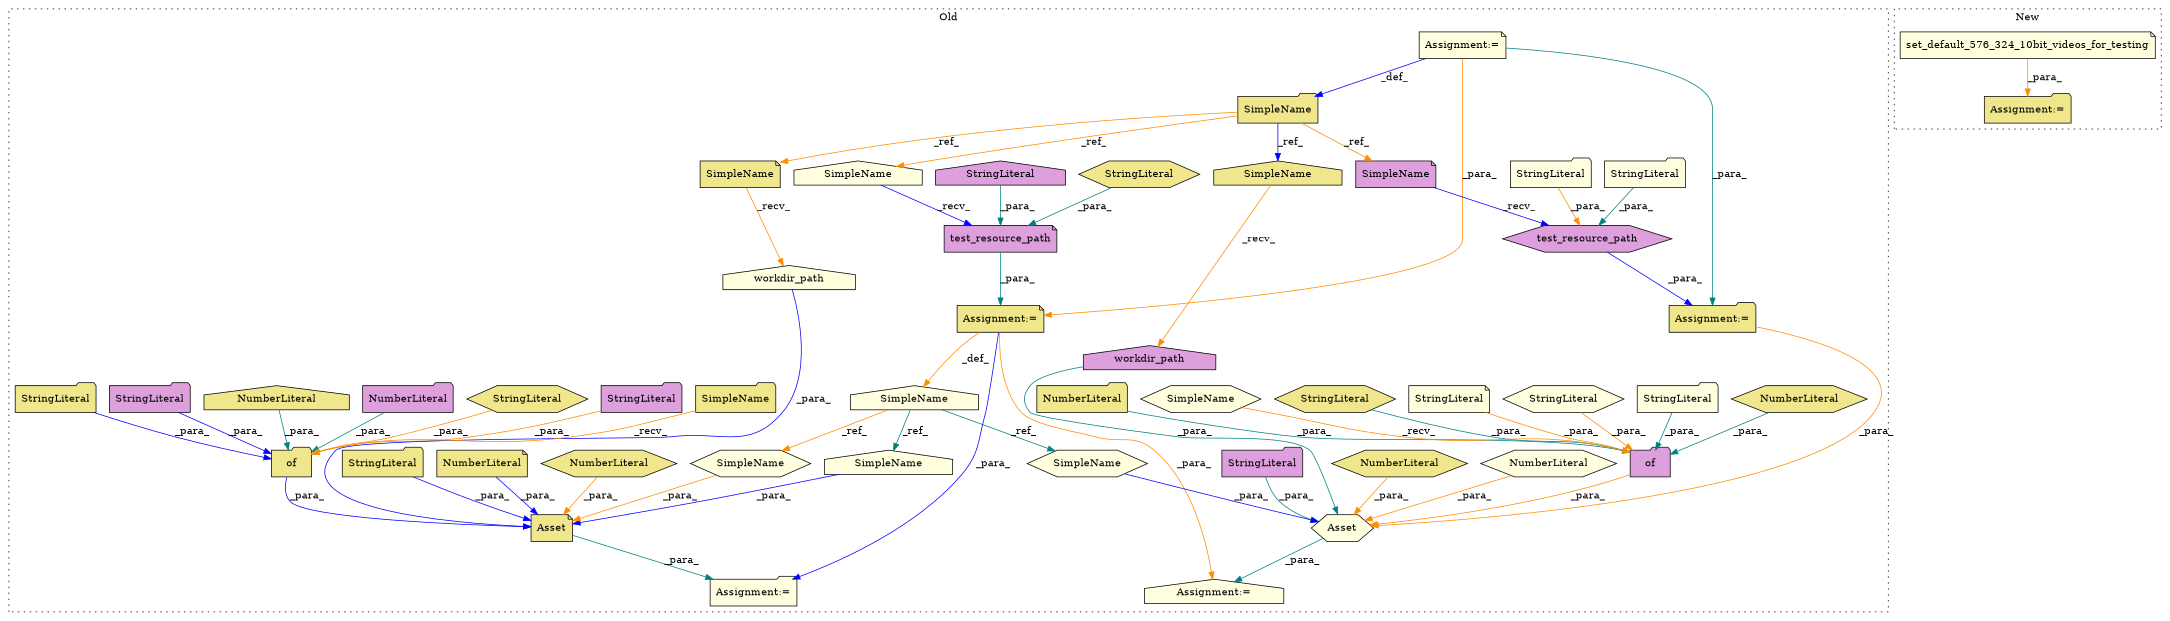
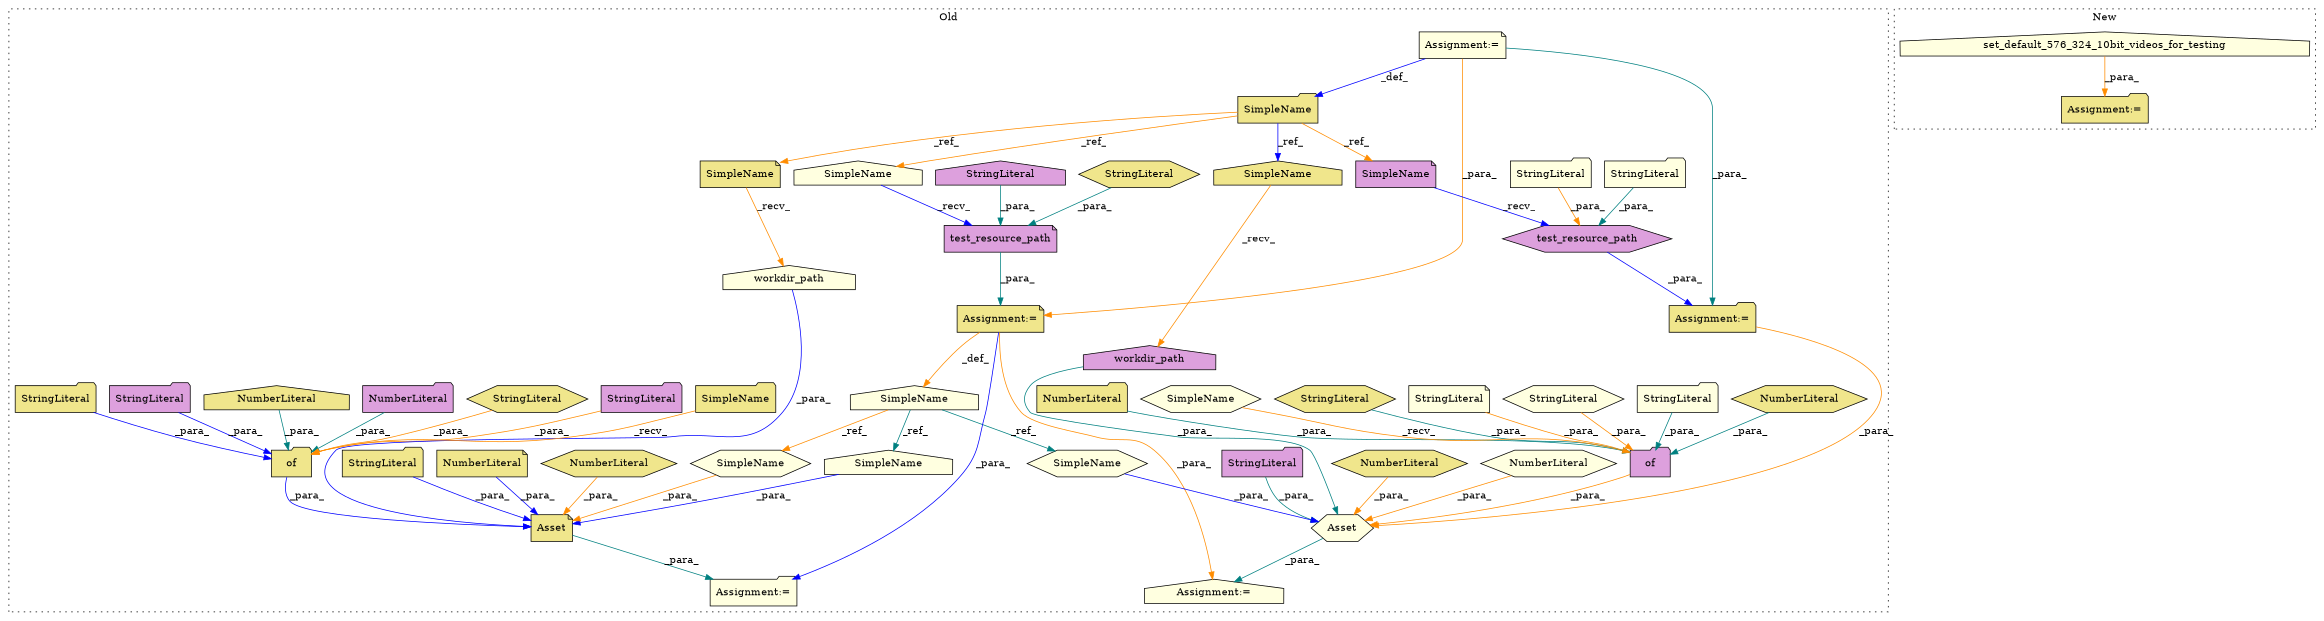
  digraph {
    node [a=45 l=1 s=3273 shape=folder style=filled fillcolor=khaki]
    edge [color=darkorange]
    n1 [a=32 l="6,1" label=Asset s="3473,3591" shape=hexagon fillcolor=lightyellow]
    n2 [a=34 label=NumberLiteral s=3488 shape=hexagon fillcolor=lightyellow]
    n3 [a=34 label=NumberLiteral s=3486 shape=hexagon]
    n4 [a=42 l=8 label=SimpleName s=3289 shape=house fillcolor=lightyellow]
    n5 [a=32 l="6,1" label=Asset s="3613,3731" shape=note]
    n6 [a=34 label=NumberLiteral s=3626 shape=hexagon]
    n7 [a=34 label=NumberLiteral s=3628 shape=note]
    n8 [a=32 l="3,1" label=of s="3538,3590" fillcolor=plum]
    n9 [a=34 l=3 label=NumberLiteral s=3562]
    n10 [a=34 l=3 label=NumberLiteral s=3549 shape=hexagon]
    n11 [a=32 l="3,1" label=of s="3678,3730"]
    n12 [a=34 l=3 label=NumberLiteral s=3689 fillcolor=plum]
    n13 [a=34 l=3 label=NumberLiteral s=3702 shape=house]
    n14 [a=32 l="19,1" label=test_resource_path s="3309,3371" shape=note fillcolor=plum]
    n15 [a=42 l=10 label=SimpleName]
    n16 [a=32 l=14 label=workdir_path s=3501 shape=house fillcolor=plum]
    n17 [a=32 l="19,1" label=test_resource_path s="3398,3460" shape=hexagon fillcolor=plum]
    n18 [a=7 label="Assignment:=" s=3472 shape=house fillcolor=lightyellow]
    n19 [l=7 label=StringLiteral s=3541 fillcolor=lightyellow]
    n20 [l=6 label=StringLiteral s=3619]
    n21 [l=13 label=StringLiteral s=3577 shape=hexagon fillcolor=lightyellow]
    n22 [l=8 label=StringLiteral s=3553 shape=note fillcolor=lightyellow]
    n23 [l=8 label=StringLiteral s=3693 fillcolor=plum]
    n24 [l=5 label=StringLiteral s=3417 fillcolor=lightyellow]
    n25 [l=10 label=StringLiteral s=3566 shape=hexagon]
    n26 [a=7 label="Assignment:=" s=3612 fillcolor=lightyellow]
    n27 [a=7 label="Assignment:=" s=3386]
    n28 [l=37 label=StringLiteral s=3423 fillcolor=lightyellow]
    n29 [a=7 l=10 label="Assignment:=" shape=note fillcolor=lightyellow]
    n30 [a=7 label="Assignment:=" s=3297 shape=note]
    n31 [l=6 label=StringLiteral s=3479 fillcolor=plum]
    n32 [l=37 label=StringLiteral s=3334 shape=hexagon]
    n33 [l=5 label=StringLiteral s=3328 shape=house fillcolor=plum]
    n34 [l=10 label=StringLiteral s=3706 shape=hexagon]
    n35 [l=7 label=StringLiteral s=3681 fillcolor=plum]
    n36 [l=13 label=StringLiteral s=3717]
    n37 [a=32 l=14 label=workdir_path s=3641 shape=house fillcolor=lightyellow]
    n38 [a=42 l=8 label=SimpleName s=3665 shape=house fillcolor=lightyellow]
    n39 [a=42 l=8 label=SimpleName s=3656 shape=hexagon fillcolor=lightyellow]
    n40 [a=42 l=8 label=SimpleName s=3516 shape=hexagon fillcolor=lightyellow]
    n41 [a=42 l=10 label=SimpleName s=3298 shape=house fillcolor=lightyellow]
    n42 [a=42 l=10 label=SimpleName s=3630 shape=note]
    n43 [a=42 l=10 label=SimpleName s=3490 shape=house]
    n44 [a=42 l=10 label=SimpleName s=3387 shape=note fillcolor=plum]
    n45 [a=42 l=3 label=SimpleName s=3534 shape=hexagon fillcolor=lightyellow]
    n46 [a=42 l=3 label=SimpleName s=3674]
-   n47 [a=32 l=46 label=set_default_576_324_10bit_videos_for_testing s=3468 shape=note fillcolor=lightyellow]
+   n47 [a=32 l=46 label=set_default_576_324_10bit_videos_for_testing s=3468 shape=house fillcolor=lightyellow]
    n48 [a=7 l=2 label="Assignment:=" s=3466]
    subgraph cluster_1 {
      label=Old
      style=dotted
      n1
      n2
      n3
      n4
      n5
      n6
      n7
      n8
      n9
      n10
      n11
      n12
      n13
      n14
      n15
      n16
      n17
      n18
      n19
      n20
      n21
      n22
      n23
      n24
      n25
      n26
      n27
      n28
      n29
      n30
      n31
      n32
      n33
      n34
      n35
      n36
      n37
      n38
      n39
      n40
      n41
      n42
      n43
      n44
      n45
      n46
    }
    subgraph cluster_2 {
      label=New
      style=dotted
      n47
      n48
    }
    n1 -> n18 [label=_para_ color=teal]
    n2 -> n1 [label=_para_]
    n3 -> n1 [label=_para_]
    n4 -> n38 [label=_ref_ color=teal]
    n4 -> n39 [label=_ref_]
    n4 -> n40 [label=_ref_ color=teal]
    n5 -> n26 [label=_para_ color=teal]
    n6 -> n5 [label=_para_]
    n7 -> n5 [label=_para_ color=blue]
    n8 -> n1 [label=_para_]
    n9 -> n8 [label=_para_ color=teal]
    n10 -> n8 [label=_para_ color=teal]
    n11 -> n5 [label=_para_ color=blue]
    n12 -> n11 [label=_para_ color=teal]
    n13 -> n11 [label=_para_ color=teal]
    n14 -> n30 [label=_para_ color=teal]
    n15 -> n41 [label=_ref_]
    n15 -> n42 [label=_ref_]
    n15 -> n43 [label=_ref_ color=blue]
    n15 -> n44 [label=_ref_]
    n16 -> n1 [label=_para_ color=teal]
    n17 -> n27 [label=_para_ color=blue]
    n19 -> n8 [label=_para_ color=teal]
    n20 -> n5 [label=_para_ color=blue]
    n21 -> n8 [label=_para_]
    n22 -> n8 [label=_para_]
    n23 -> n11 [label=_para_]
    n24 -> n17 [label=_para_]
    n25 -> n8 [label=_para_ color=teal]
    n27 -> n1 [label=_para_]
    n28 -> n17 [label=_para_ color=teal]
    n29 -> n15 [label=_def_ color=blue]
    n29 -> n27 [label=_para_ color=teal]
    n29 -> n30 [label=_para_]
    n30 -> n4 [label=_def_]
    n30 -> n18 [label=_para_]
    n30 -> n26 [label=_para_ color=blue]
    n31 -> n1 [label=_para_ color=teal]
    n32 -> n14 [label=_para_ color=teal]
    n33 -> n14 [label=_para_ color=teal]
    n34 -> n11 [label=_para_]
    n35 -> n11 [label=_para_ color=blue]
    n36 -> n11 [label=_para_ color=blue]
    n37 -> n5 [label=_para_ color=blue]
    n38 -> n5 [label=_para_ color=blue]
    n39 -> n5 [label=_para_]
    n40 -> n1 [label=_para_ color=blue]
    n41 -> n14 [label=_recv_ color=blue]
    n42 -> n37 [label=_recv_]
    n43 -> n16 [label=_recv_]
    n44 -> n17 [label=_recv_ color=blue]
    n45 -> n8 [label=_recv_]
    n46 -> n11 [label=_recv_]
    n47 -> n48 [label=_para_]
  }
